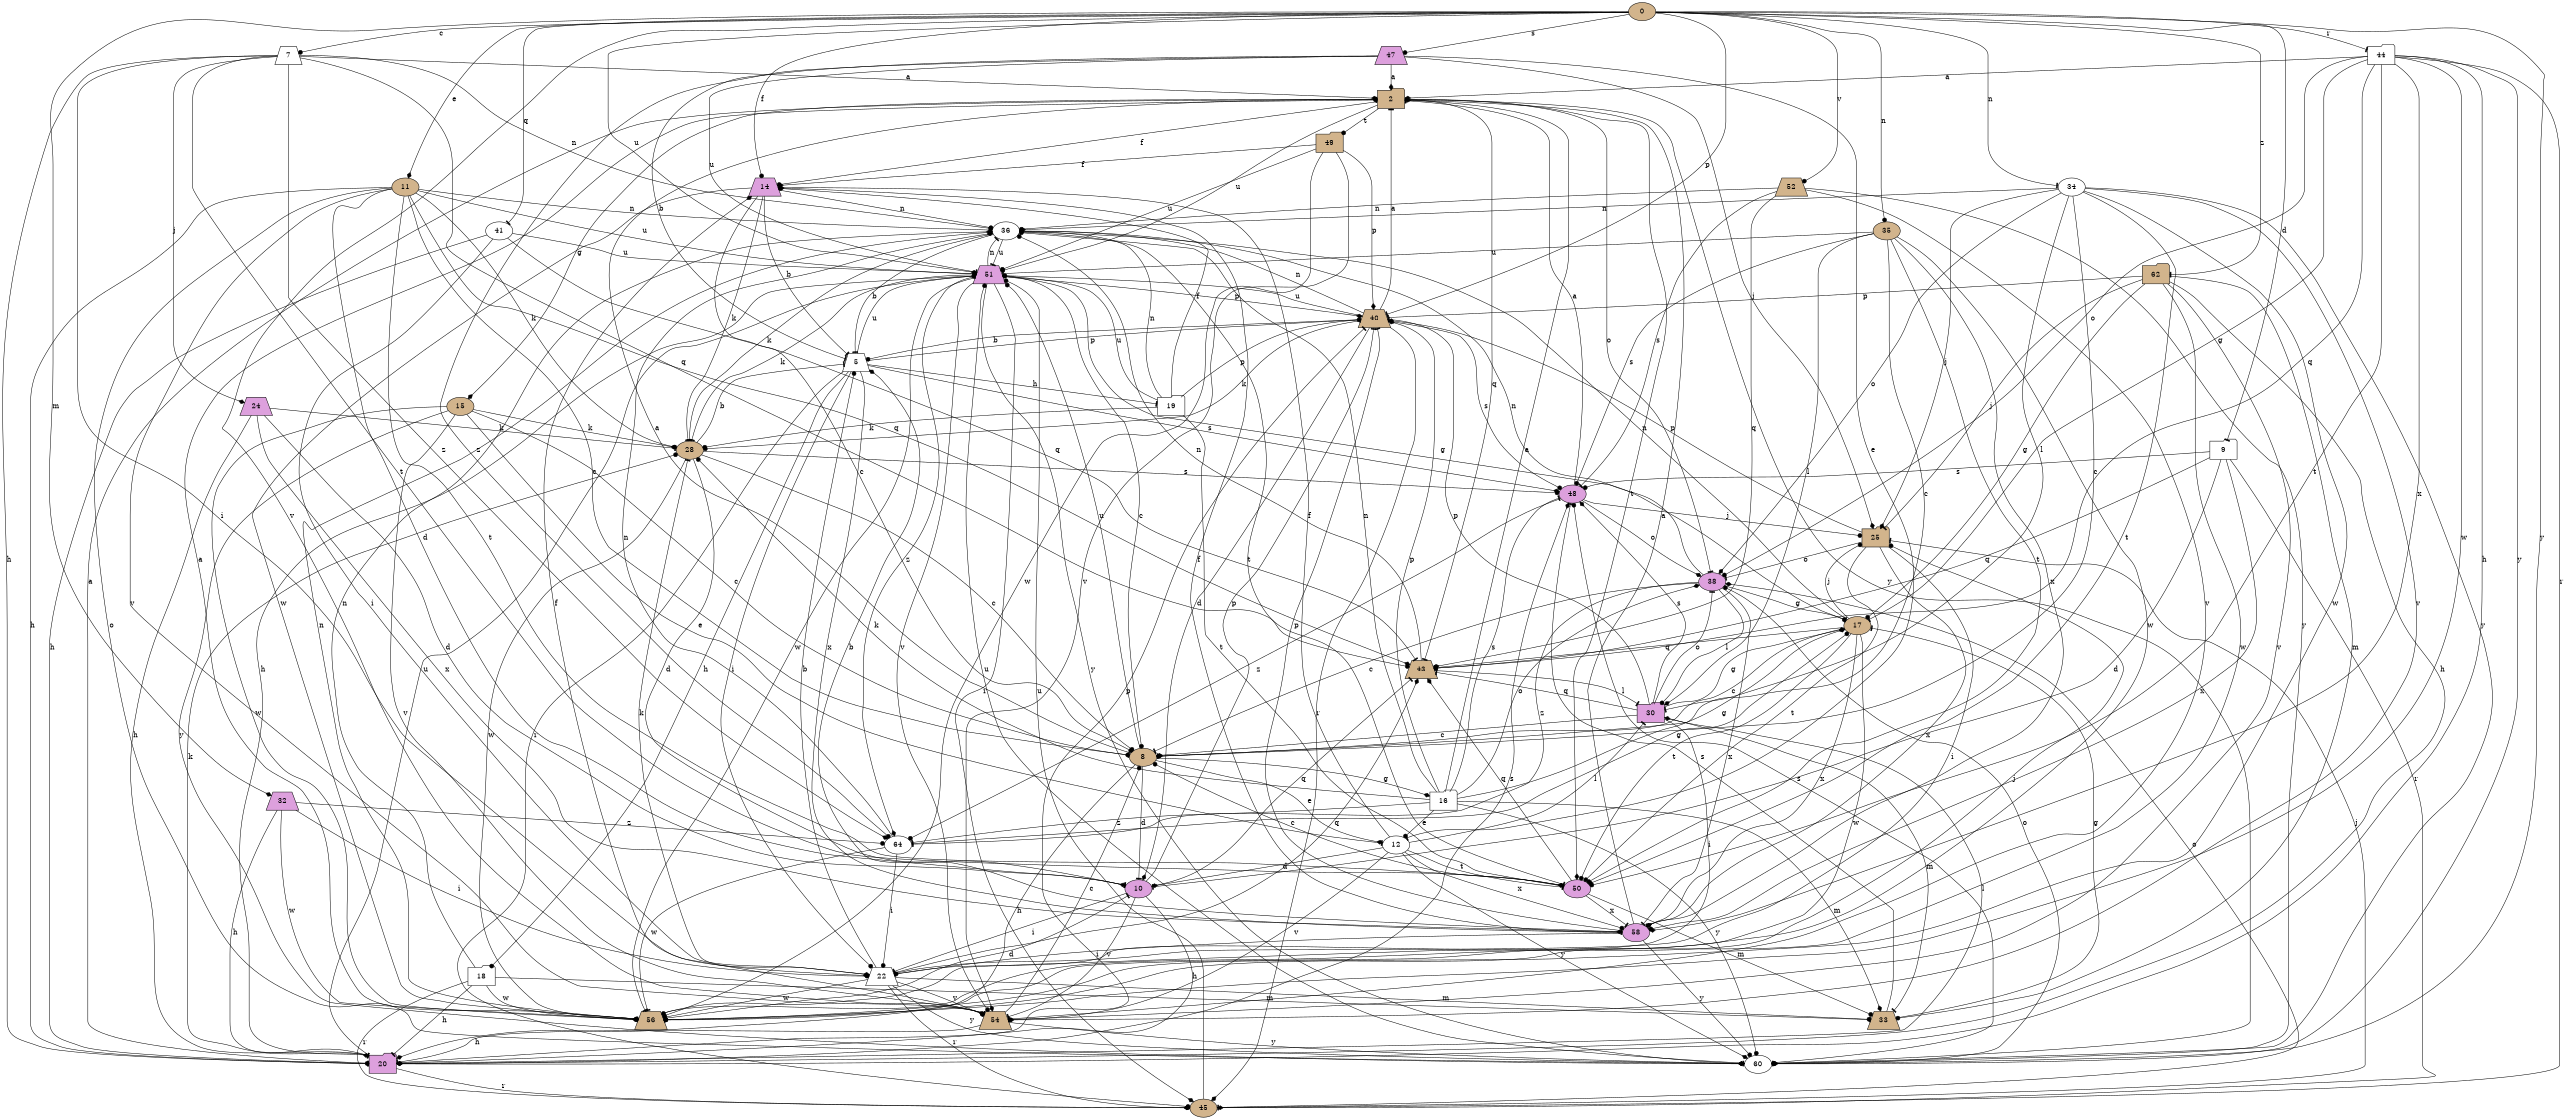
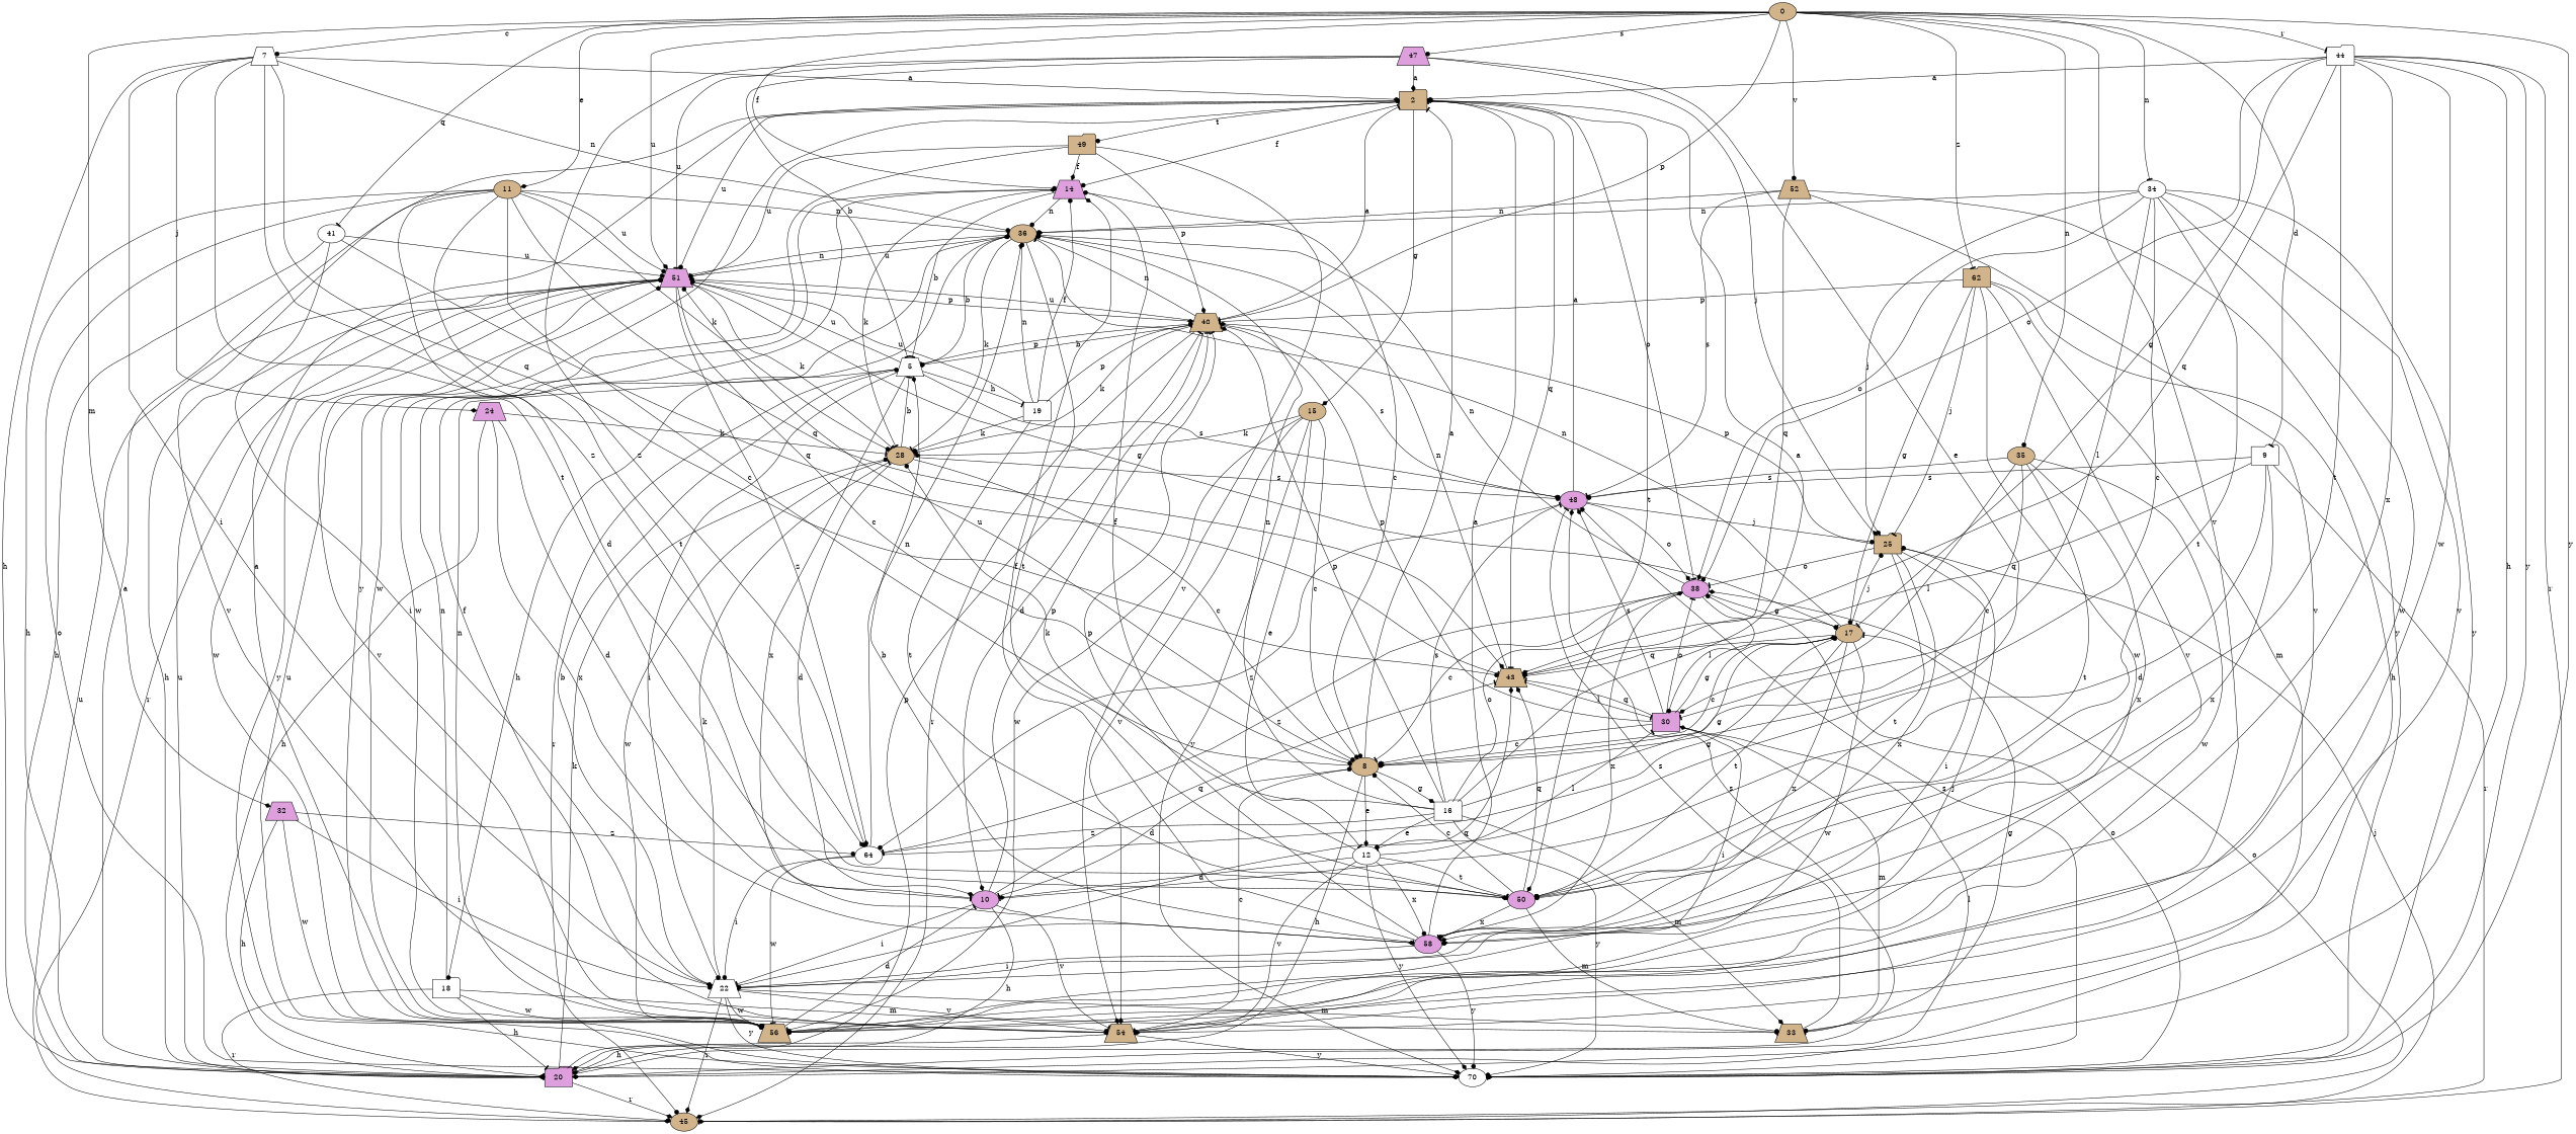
  strict digraph {
    node [fillcolor=tan shape=ellipse style=filled]
    edge [arrowhead=dot]
    7 [fillcolor=white shape=trapezium]
    0
    9 [fillcolor=white shape=folder]
    11
    14 [fillcolor=plum shape=trapezium]
    32 [fillcolor=plum shape=trapezium]
    34 [fillcolor=white]
    35
    40 [shape=trapezium]
    41 [fillcolor=white]
    44 [fillcolor=white shape=folder]
    47 [fillcolor=plum shape=trapezium]
    51 [fillcolor=plum shape=trapezium]
    52 [shape=trapezium]
    54 [shape=trapezium]
-   60 [fillcolor=white]
+   60 [fillcolor=white label=70]
    62 [shape=folder]
    2 [shape=folder]
    43 [shape=trapezium]
    50 [fillcolor=plum]
    22 [fillcolor=white shape=trapezium]
    20 [fillcolor=plum shape=folder]
    24 [fillcolor=plum shape=trapezium]
-   36 [fillcolor=white]
+   36
    64 [fillcolor=white]
    45
    48 [fillcolor=plum]
    58 [fillcolor=plum]
    10 [fillcolor=plum]
    8
    28
    5 [fillcolor=white shape=trapezium]
    56 [shape=trapezium]
    38 [fillcolor=plum]
    30 [fillcolor=plum shape=folder]
    25 [shape=folder]
    17
    12 [fillcolor=white]
    33 [shape=trapezium]
    15
    49 [shape=folder]
    18 [fillcolor=white shape=folder]
    19 [fillcolor=white shape=folder]
    16 [fillcolor=white shape=folder]
    7 -> 2 [arrowhead=diamond label=a]
    7 -> 43 [label=q]
    7 -> 50 [arrowhead=diamond label=t]
    7 -> 22 [arrowhead=diamond label=i]
    7 -> 20 [arrowhead=tee label=h]
    7 -> 24 [arrowhead=diamond label=j]
    7 -> 36 [label=n]
    7 -> 64 [arrowhead=diamond label=z]
    0 -> 7 [label=c]
    0 -> 9 [arrowhead=tee label=d]
    0 -> 11 [arrowhead=diamond label=e]
    0 -> 14 [label=f]
    0 -> 32 [arrowhead=diamond label=m]
    0 -> 34 [arrowhead=tee label=n]
    0 -> 35 [label=n]
    0 -> 40 [arrowhead=tee label=p]
    0 -> 41 [arrowhead=tee label=q]
    0 -> 44 [arrowhead=tee label=r]
    0 -> 47 [label=s]
    0 -> 51 [arrowhead=diamond label=u]
    0 -> 52 [label=v]
    0 -> 54 [arrowhead=tee label=v]
    0 -> 60 [label=y]
    0 -> 62 [arrowhead=tee label=z]
    9 -> 43 [label=q]
    9 -> 45 [arrowhead=diamond label=r]
    9 -> 48 [label=s]
    9 -> 58 [label=x]
    9 -> 10 [arrowhead=tee label=d]
    11 -> 51 [label=u]
    11 -> 54 [arrowhead=tee label=v]
    11 -> 60 [arrowhead=diamond label=o]
    11 -> 43 [arrowhead=diamond label=q]
    11 -> 50 [arrowhead=diamond label=t]
    11 -> 20 [arrowhead=tee label=h]
    11 -> 36 [arrowhead=tee label=n]
    11 -> 10 [arrowhead=tee label=d]
    11 -> 8 [arrowhead=tee label=c]
    11 -> 28 [label=k]
    14 -> 36 [label=n]
    14 -> 8 [label=c]
    14 -> 28 [arrowhead=tee label=k]
    14 -> 5 [arrowhead=tee label=b]
    14 -> 56 [label=w]
    32 -> 22 [label=i]
    32 -> 20 [arrowhead=tee label=h]
    32 -> 64 [label=z]
    32 -> 56 [label=w]
    34 -> 54 [arrowhead=diamond label=v]
    34 -> 60 [label=y]
    34 -> 50 [label=t]
    34 -> 36 [arrowhead=diamond label=n]
    34 -> 8 [label=c]
    34 -> 56 [arrowhead=tee label=w]
    34 -> 38 [arrowhead=diamond label=o]
    34 -> 30 [arrowhead=tee label=l]
    34 -> 25 [arrowhead=diamond label=j]
-   35 -> 51 [arrowhead=tee label=u]
    35 -> 50 [label=t]
    35 -> 48 [label=s]
    35 -> 58 [arrowhead=diamond label=x]
    35 -> 8 [arrowhead=diamond label=c]
    35 -> 56 [label=w]
    35 -> 30 [arrowhead=diamond label=l]
    40 -> 51 [label=u]
    40 -> 2 [arrowhead=tee label=a]
    40 -> 36 [arrowhead=tee label=n]
    40 -> 45 [arrowhead=diamond label=r]
    40 -> 48 [label=s]
    40 -> 10 [arrowhead=diamond label=d]
    40 -> 28 [label=k]
    40 -> 5 [label=b]
    41 -> 51 [label=u]
    41 -> 43 [arrowhead=tee label=q]
    41 -> 22 [arrowhead=diamond label=i]
    41 -> 20 [label=h]
    44 -> 60 [arrowhead=diamond label=y]
    44 -> 2 [arrowhead=diamond label=a]
    44 -> 43 [label=q]
    44 -> 50 [label=t]
    44 -> 20 [arrowhead=diamond label=h]
    44 -> 45 [arrowhead=tee label=r]
    44 -> 58 [arrowhead=diamond label=x]
    44 -> 56 [label=w]
    44 -> 38 [label=o]
    44 -> 17 [arrowhead=tee label=g]
    47 -> 51 [arrowhead=tee label=u]
    47 -> 2 [arrowhead=diamond label=a]
    47 -> 64 [label=z]
    47 -> 5 [arrowhead=tee label=b]
    47 -> 25 [arrowhead=diamond label=j]
    47 -> 12 [arrowhead=tee label=e]
    51 -> 40 [arrowhead=diamond label=p]
    51 -> 54 [label=v]
    51 -> 60 [arrowhead=diamond label=y]
    51 -> 20 [arrowhead=diamond label=h]
    51 -> 36 [arrowhead=tee label=n]
    51 -> 64 [arrowhead=diamond label=z]
    51 -> 45 [arrowhead=diamond label=r]
    51 -> 8 [label=c]
    51 -> 28 [arrowhead=tee label=k]
    51 -> 56 [arrowhead=tee label=w]
    51 -> 17 [label=g]
    52 -> 54 [arrowhead=tee label=v]
    52 -> 60 [arrowhead=tee label=y]
    52 -> 43 [arrowhead=diamond label=q]
    52 -> 36 [label=n]
    52 -> 48 [arrowhead=tee label=s]
    54 -> 14 [arrowhead=diamond label=f]
    54 -> 60 [arrowhead=tee label=y]
    54 -> 20 [arrowhead=tee label=h]
    54 -> 8 [label=c]
    60 -> 51 [label=u]
    60 -> 48 [label=s]
    60 -> 38 [label=o]
    62 -> 40 [arrowhead=tee label=p]
    62 -> 54 [arrowhead=tee label=v]
    62 -> 20 [arrowhead=diamond label=h]
    62 -> 56 [label=w]
    62 -> 25 [arrowhead=tee label=j]
    62 -> 17 [label=g]
    62 -> 33 [label=m]
    2 -> 14 [label=f]
    2 -> 51 [label=u]
    2 -> 60 [arrowhead=diamond label=y]
    2 -> 43 [arrowhead=tee label=q]
    2 -> 50 [arrowhead=diamond label=t]
    2 -> 38 [arrowhead=tee label=o]
    2 -> 15 [arrowhead=diamond label=g]
    2 -> 49 [label=t]
    43 -> 36 [label=n]
    43 -> 30 [arrowhead=tee label=l]
    50 -> 43 [arrowhead=diamond label=q]
    50 -> 58 [arrowhead=tee label=x]
    50 -> 8 [label=c]
    50 -> 33 [label=m]
    22 -> 54 [label=v]
    22 -> 60 [arrowhead=diamond label=y]
    22 -> 43 [arrowhead=diamond label=q]
    22 -> 45 [arrowhead=diamond label=r]
    22 -> 28 [arrowhead=tee label=k]
    22 -> 5 [label=b]
    22 -> 56 [label=w]
    22 -> 33 [label=m]
    20 -> 40 [arrowhead=tee label=p]
    20 -> 51 [label=u]
    20 -> 2 [label=a]
    20 -> 45 [arrowhead=diamond label=r]
    20 -> 48 [arrowhead=diamond label=s]
    20 -> 28 [label=k]
    20 -> 30 [arrowhead=diamond label=l]
    24 -> 20 [arrowhead=tee label=h]
    24 -> 58 [arrowhead=diamond label=x]
    24 -> 10 [arrowhead=tee label=d]
    24 -> 28 [arrowhead=tee label=k]
    36 -> 51 [arrowhead=tee label=u]
    36 -> 50 [arrowhead=tee label=t]
    36 -> 28 [arrowhead=tee label=k]
    36 -> 5 [arrowhead=tee label=b]
    64 -> 22 [label=i]
    64 -> 36 [arrowhead=diamond label=n]
    64 -> 56 [arrowhead=tee label=w]
    64 -> 17 [label=g]
    45 -> 51 [label=u]
    45 -> 38 [arrowhead=diamond label=o]
    45 -> 25 [arrowhead=tee label=j]
    48 -> 2 [arrowhead=tee label=a]
    48 -> 64 [label=z]
    48 -> 38 [arrowhead=diamond label=o]
    48 -> 25 [label=j]
    58 -> 14 [arrowhead=diamond label=f]
    58 -> 40 [arrowhead=tee label=p]
    58 -> 60 [label=y]
    58 -> 2 [arrowhead=diamond label=a]
    58 -> 22 [label=i]
    58 -> 5 [arrowhead=diamond label=b]
    10 -> 40 [arrowhead=tee label=p]
    10 -> 54 [arrowhead=tee label=v]
    10 -> 43 [arrowhead=tee label=q]
    10 -> 22 [arrowhead=tee label=i]
    10 -> 20 [arrowhead=diamond label=h]
    8 -> 51 [label=u]
    8 -> 2 [arrowhead=tee label=a]
    8 -> 20 [arrowhead=diamond label=h]
    8 -> 10 [arrowhead=tee label=d]
    8 -> 12 [arrowhead=diamond label=e]
    8 -> 16 [arrowhead=diamond label=g]
    28 -> 48 [label=s]
    28 -> 10 [arrowhead=diamond label=d]
    28 -> 8 [label=c]
    28 -> 5 [arrowhead=tee label=b]
    28 -> 56 [arrowhead=diamond label=w]
    5 -> 40 [label=p]
    5 -> 51 [arrowhead=tee label=u]
    5 -> 22 [label=i]
    5 -> 45 [label=r]
    5 -> 48 [arrowhead=diamond label=s]
    5 -> 58 [arrowhead=tee label=x]
    5 -> 18 [label=h]
    5 -> 19 [arrowhead=tee label=h]
    56 -> 2 [arrowhead=tee label=a]
    56 -> 36 [label=n]
    56 -> 10 [arrowhead=tee label=d]
    56 -> 25 [label=j]
    38 -> 36 [label=n]
    38 -> 64 [arrowhead=tee label=z]
    38 -> 58 [arrowhead=tee label=x]
    38 -> 8 [arrowhead=tee label=c]
    38 -> 30 [label=l]
    38 -> 17 [arrowhead=tee label=g]
    30 -> 40 [arrowhead=tee label=p]
    30 -> 43 [arrowhead=tee label=q]
    30 -> 22 [arrowhead=tee label=i]
    30 -> 48 [arrowhead=diamond label=s]
    30 -> 8 [arrowhead=diamond label=c]
    30 -> 38 [arrowhead=tee label=o]
    30 -> 17 [arrowhead=diamond label=g]
    30 -> 33 [arrowhead=tee label=m]
    25 -> 40 [arrowhead=diamond label=p]
    25 -> 50 [label=t]
    25 -> 22 [arrowhead=tee label=i]
    25 -> 58 [arrowhead=diamond label=x]
    25 -> 38 [arrowhead=tee label=o]
    17 -> 43 [arrowhead=tee label=q]
    17 -> 50 [label=t]
    17 -> 36 [arrowhead=tee label=n]
    17 -> 58 [arrowhead=tee label=x]
    17 -> 8 [arrowhead=tee label=c]
    17 -> 56 [label=w]
    17 -> 25 [label=j]
    12 -> 14 [label=f]
    12 -> 54 [label=v]
    12 -> 60 [arrowhead=diamond label=y]
    12 -> 50 [arrowhead=tee label=t]
    12 -> 58 [label=x]
    12 -> 10 [arrowhead=diamond label=d]
    12 -> 30 [arrowhead=tee label=l]
    33 -> 48 [arrowhead=tee label=s]
    33 -> 17 [arrowhead=tee label=g]
    15 -> 54 [arrowhead=diamond label=v]
    15 -> 60 [arrowhead=diamond label=y]
    15 -> 8 [label=c]
    15 -> 28 [arrowhead=diamond label=k]
    15 -> 56 [arrowhead=tee label=w]
    15 -> 12 [arrowhead=tee label=e]
    49 -> 14 [arrowhead=diamond label=f]
    49 -> 40 [arrowhead=diamond label=p]
    49 -> 51 [label=u]
    49 -> 54 [arrowhead=diamond label=v]
    49 -> 56 [label=w]
    18 -> 20 [arrowhead=tee label=h]
    18 -> 36 [arrowhead=diamond label=n]
    18 -> 45 [label=r]
    18 -> 56 [label=w]
    18 -> 33 [arrowhead=tee label=m]
    19 -> 14 [label=f]
    19 -> 40 [arrowhead=tee label=p]
    19 -> 51 [label=u]
    19 -> 50 [arrowhead=tee label=t]
    19 -> 36 [label=n]
    19 -> 28 [label=k]
    16 -> 40 [arrowhead=diamond label=p]
    16 -> 60 [label=y]
    16 -> 2 [arrowhead=tee label=a]
    16 -> 36 [label=n]
    16 -> 64 [arrowhead=tee label=z]
    16 -> 48 [arrowhead=tee label=s]
    16 -> 28 [label=k]
    16 -> 38 [arrowhead=diamond label=o]
    16 -> 17 [arrowhead=diamond label=g]
    16 -> 12 [label=e]
    16 -> 33 [arrowhead=diamond label=m]
  }
